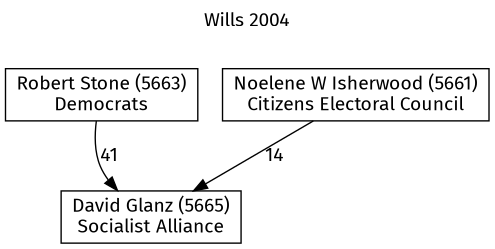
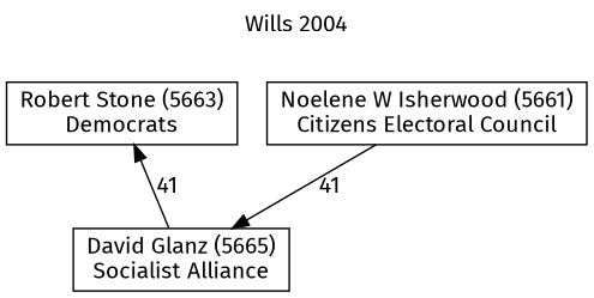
  digraph {
    fontname="Fira Sans"
    label="Wills 2004"
    labelloc=t
    mclimit=10
    node [fontname="Fira Sans" shape=box]
    edge [fontname="Fira Sans"]
    n1 [label="Robert Stone (5663)\nDemocrats"]
    n2 [label="David Glanz (5665)\nSocialist Alliance"]
    n3 [label="Noelene W Isherwood (5661)\nCitizens Electoral Council"]
-   n1 -> n2 [label=41]
-   n3 -> n2 [label=14]
+   n2 -> n1 [label=41]
+   n3 -> n2 [label=41]
  }
